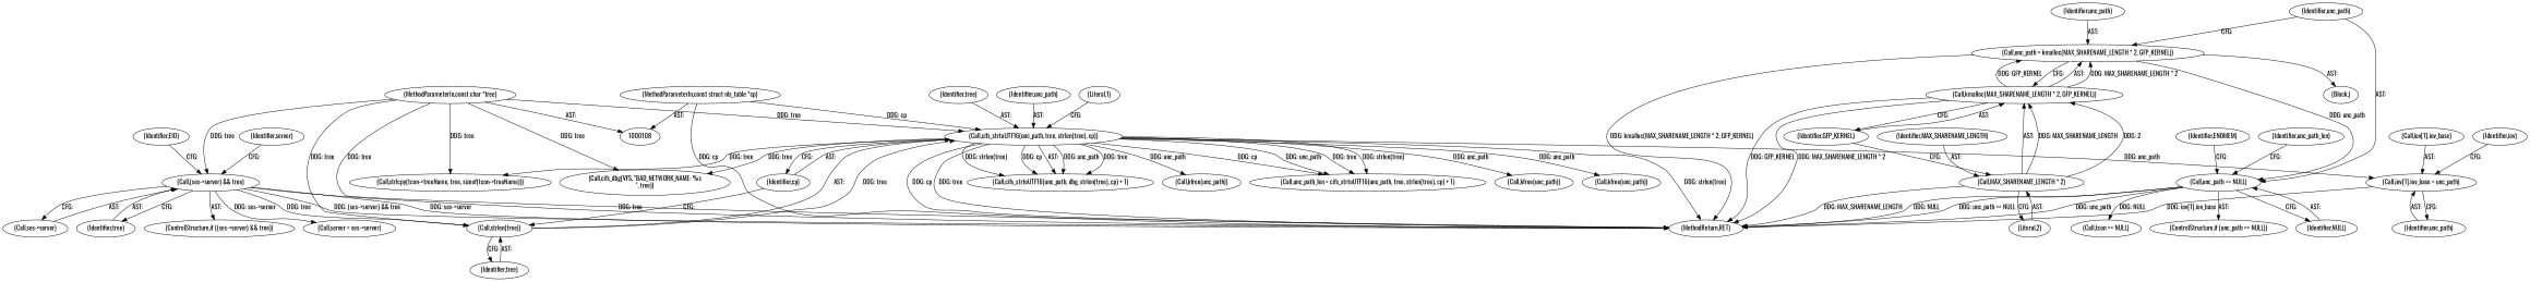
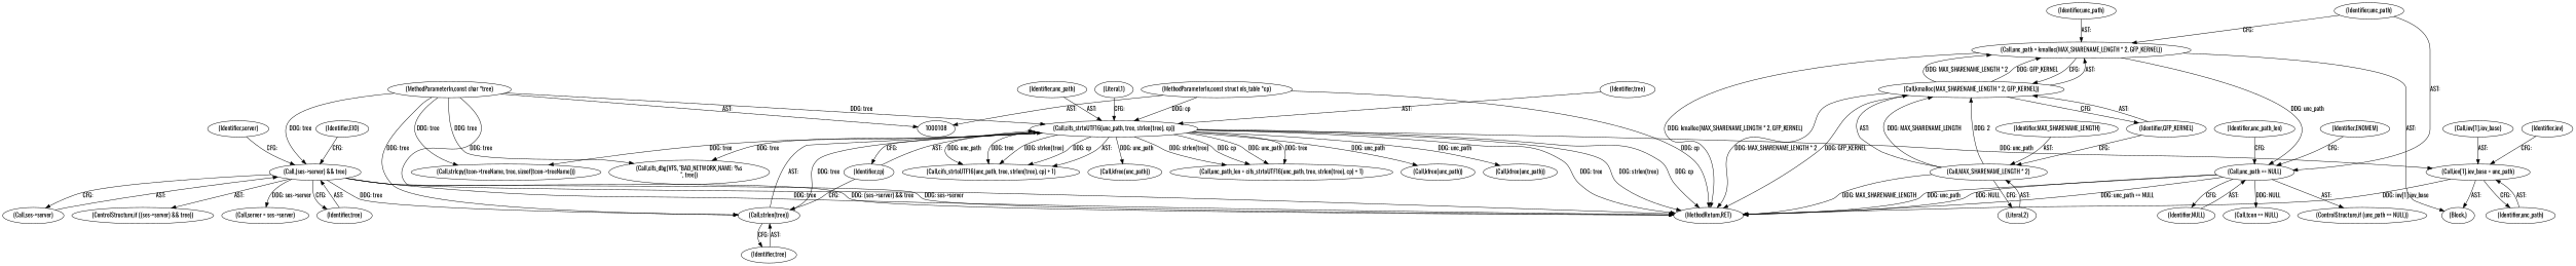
  digraph {
    fontname=Oswald
    node [fontname=Oswald]
    edge [fontname=Oswald]
    n1 [label="(Call,iov[1].iov_base = unc_path)"]
    n2 [label="(MethodReturn,RET)"]
    n3 [label="(Identifier,unc_path)"]
    n4 [label="(Block,)"]
    n5 [label="(Call,cifs_strtoUTF16(unc_path, tree, strlen(tree), cp))"]
-   n6 [label="(Call,cifs_strtoUTF16(unc_path, dbg, strlen(tree), cp) + 1)"]
+   n6 [label="(Call,cifs_strtoUTF16(unc_path, tree, strlen(tree), cp) + 1)"]
    n7 [label="(Identifier,cp)"]
    n8 [label="(Call,cifs_dbg(VFS, \"BAD_NETWORK_NAME: %s\n\", tree))"]
    n9 [label="(Call,kfree(unc_path))"]
    n10 [label="(Call,strlcpy(tcon->treeName, tree, sizeof(tcon->treeName)))"]
    n11 [label="(Call,unc_path_len = cifs_strtoUTF16(unc_path, tree, strlen(tree), cp) + 1)"]
    n12 [label="(Call,kfree(unc_path))"]
    n13 [label="(Call,kfree(unc_path))"]
    n14 [label="(Call,strlen(tree))"]
    n15 [label="(Call,unc_path == NULL)"]
    n16 [label="(Call,tcon == NULL)"]
    n17 [label="(ControlStructure,if (unc_path == NULL))"]
    n18 [label="(Identifier,NULL)"]
    n19 [label="(Call,unc_path = kmalloc(MAX_SHARENAME_LENGTH * 2, GFP_KERNEL))"]
    n20 [label="(Call,kmalloc(MAX_SHARENAME_LENGTH * 2, GFP_KERNEL))"]
    n21 [label="(Identifier,GFP_KERNEL)"]
    n22 [label="(Call,MAX_SHARENAME_LENGTH * 2)"]
    n23 [label="(Literal,2)"]
    n24 [label="(Identifier,tree)"]
    n25 [label="(Call,(ses->server) && tree)"]
    n26 [label="(Call,ses->server)"]
    n27 [label="(ControlStructure,if ((ses->server) && tree))"]
    n28 [label="(Call,server = ses->server)"]
    n29 [label="(Identifier,tree)"]
    n30 [label="(MethodParameterIn,const char *tree)"]
    1000108
    n32 [label="(MethodParameterIn,const struct nls_table *cp)"]
    n33 [label="(Identifier,tree)"]
    n34 [label="(Call,iov[1].iov_base)"]
    n35 [label="(Identifier,unc_path)"]
    n36 [label="(Identifier,EIO)"]
    n37 [label="(Identifier,ENOMEM)"]
    n38 [label="(Literal,1)"]
    n39 [label="(Identifier,MAX_SHARENAME_LENGTH)"]
    n40 [label="(Identifier,unc_path)"]
    n41 [label="(Identifier,iov)"]
    n42 [label="(Identifier,unc_path_len)"]
    n43 [label="(Identifier,server)"]
    n44 [label="(Identifier,unc_path)"]
    n1 -> n2 [label="DDG: iov[1].iov_base"]
    n1 -> n3 [label="CFG: "]
+   n1 -> n4 [label="AST: "]
    n3 -> n1 [label="AST: "]
    n5 -> n1 [label="DDG: unc_path"]
    n5 -> n2 [label="DDG: tree"]
    n5 -> n2 [label="DDG: strlen(tree)"]
    n5 -> n2 [label="DDG: cp"]
    n5 -> n6 [label="AST: "]
    n5 -> n6 [label="DDG: unc_path"]
    n5 -> n6 [label="DDG: tree"]
    n5 -> n6 [label="DDG: strlen(tree)"]
    n5 -> n6 [label="DDG: cp"]
    n5 -> n7 [label="CFG: "]
    n5 -> n8 [label="DDG: tree"]
    n5 -> n9 [label="DDG: unc_path"]
    n5 -> n10 [label="DDG: tree"]
    n5 -> n11 [label="DDG: unc_path"]
    n5 -> n11 [label="DDG: tree"]
    n5 -> n11 [label="DDG: strlen(tree)"]
    n5 -> n11 [label="DDG: cp"]
    n5 -> n12 [label="DDG: unc_path"]
    n5 -> n13 [label="DDG: unc_path"]
    n7 -> n5 [label="AST: "]
    n7 -> n14 [label="CFG: "]
    n14 -> n5 [label="AST: "]
    n14 -> n5 [label="DDG: tree"]
    n14 -> n24 [label="CFG: "]
    n15 -> n2 [label="DDG: unc_path"]
    n15 -> n2 [label="DDG: NULL"]
    n15 -> n2 [label="DDG: unc_path == NULL"]
    n15 -> n16 [label="DDG: NULL"]
    n15 -> n17 [label="AST: "]
    n15 -> n18 [label="CFG: "]
    n18 -> n15 [label="AST: "]
    n19 -> n2 [label="DDG: kmalloc(MAX_SHARENAME_LENGTH * 2, GFP_KERNEL)"]
    n19 -> n4 [label="AST: "]
    n19 -> n15 [label="DDG: unc_path"]
    n19 -> n20 [label="CFG: "]
    n20 -> n2 [label="DDG: MAX_SHARENAME_LENGTH * 2"]
    n20 -> n2 [label="DDG: GFP_KERNEL"]
    n20 -> n19 [label="AST: "]
    n20 -> n19 [label="DDG: MAX_SHARENAME_LENGTH * 2"]
    n20 -> n19 [label="DDG: GFP_KERNEL"]
    n20 -> n21 [label="CFG: "]
    n21 -> n20 [label="AST: "]
    n21 -> n22 [label="CFG: "]
    n22 -> n2 [label="DDG: MAX_SHARENAME_LENGTH"]
    n22 -> n20 [label="AST: "]
    n22 -> n20 [label="DDG: MAX_SHARENAME_LENGTH"]
    n22 -> n20 [label="DDG: 2"]
    n22 -> n23 [label="CFG: "]
    n23 -> n22 [label="AST: "]
    n24 -> n14 [label="AST: "]
    n25 -> n2 [label="DDG: tree"]
    n25 -> n2 [label="DDG: (ses->server) && tree"]
    n25 -> n2 [label="DDG: ses->server"]
    n25 -> n14 [label="DDG: tree"]
    n25 -> n26 [label="CFG: "]
    n25 -> n27 [label="AST: "]
    n25 -> n28 [label="DDG: ses->server"]
    n25 -> n29 [label="CFG: "]
    n26 -> n25 [label="AST: "]
    n29 -> n25 [label="AST: "]
    n30 -> n2 [label="DDG: tree"]
    n30 -> n5 [label="DDG: tree"]
    n30 -> n8 [label="DDG: tree"]
    n30 -> n10 [label="DDG: tree"]
    n30 -> n14 [label="DDG: tree"]
    n30 -> n25 [label="DDG: tree"]
    n30 -> 1000108 [label="AST: "]
    n32 -> n2 [label="DDG: cp"]
    n32 -> n5 [label="DDG: cp"]
    n32 -> 1000108 [label="AST: "]
    n33 -> n5 [label="AST: "]
    n34 -> n1 [label="AST: "]
    n35 -> n5 [label="AST: "]
    n36 -> n25 [label="CFG: "]
    n37 -> n15 [label="CFG: "]
    n38 -> n5 [label="CFG: "]
    n39 -> n22 [label="AST: "]
    n40 -> n19 [label="AST: "]
    n41 -> n1 [label="CFG: "]
    n42 -> n15 [label="CFG: "]
    n43 -> n25 [label="CFG: "]
    n44 -> n15 [label="AST: "]
    n44 -> n19 [label="CFG: "]
  }
